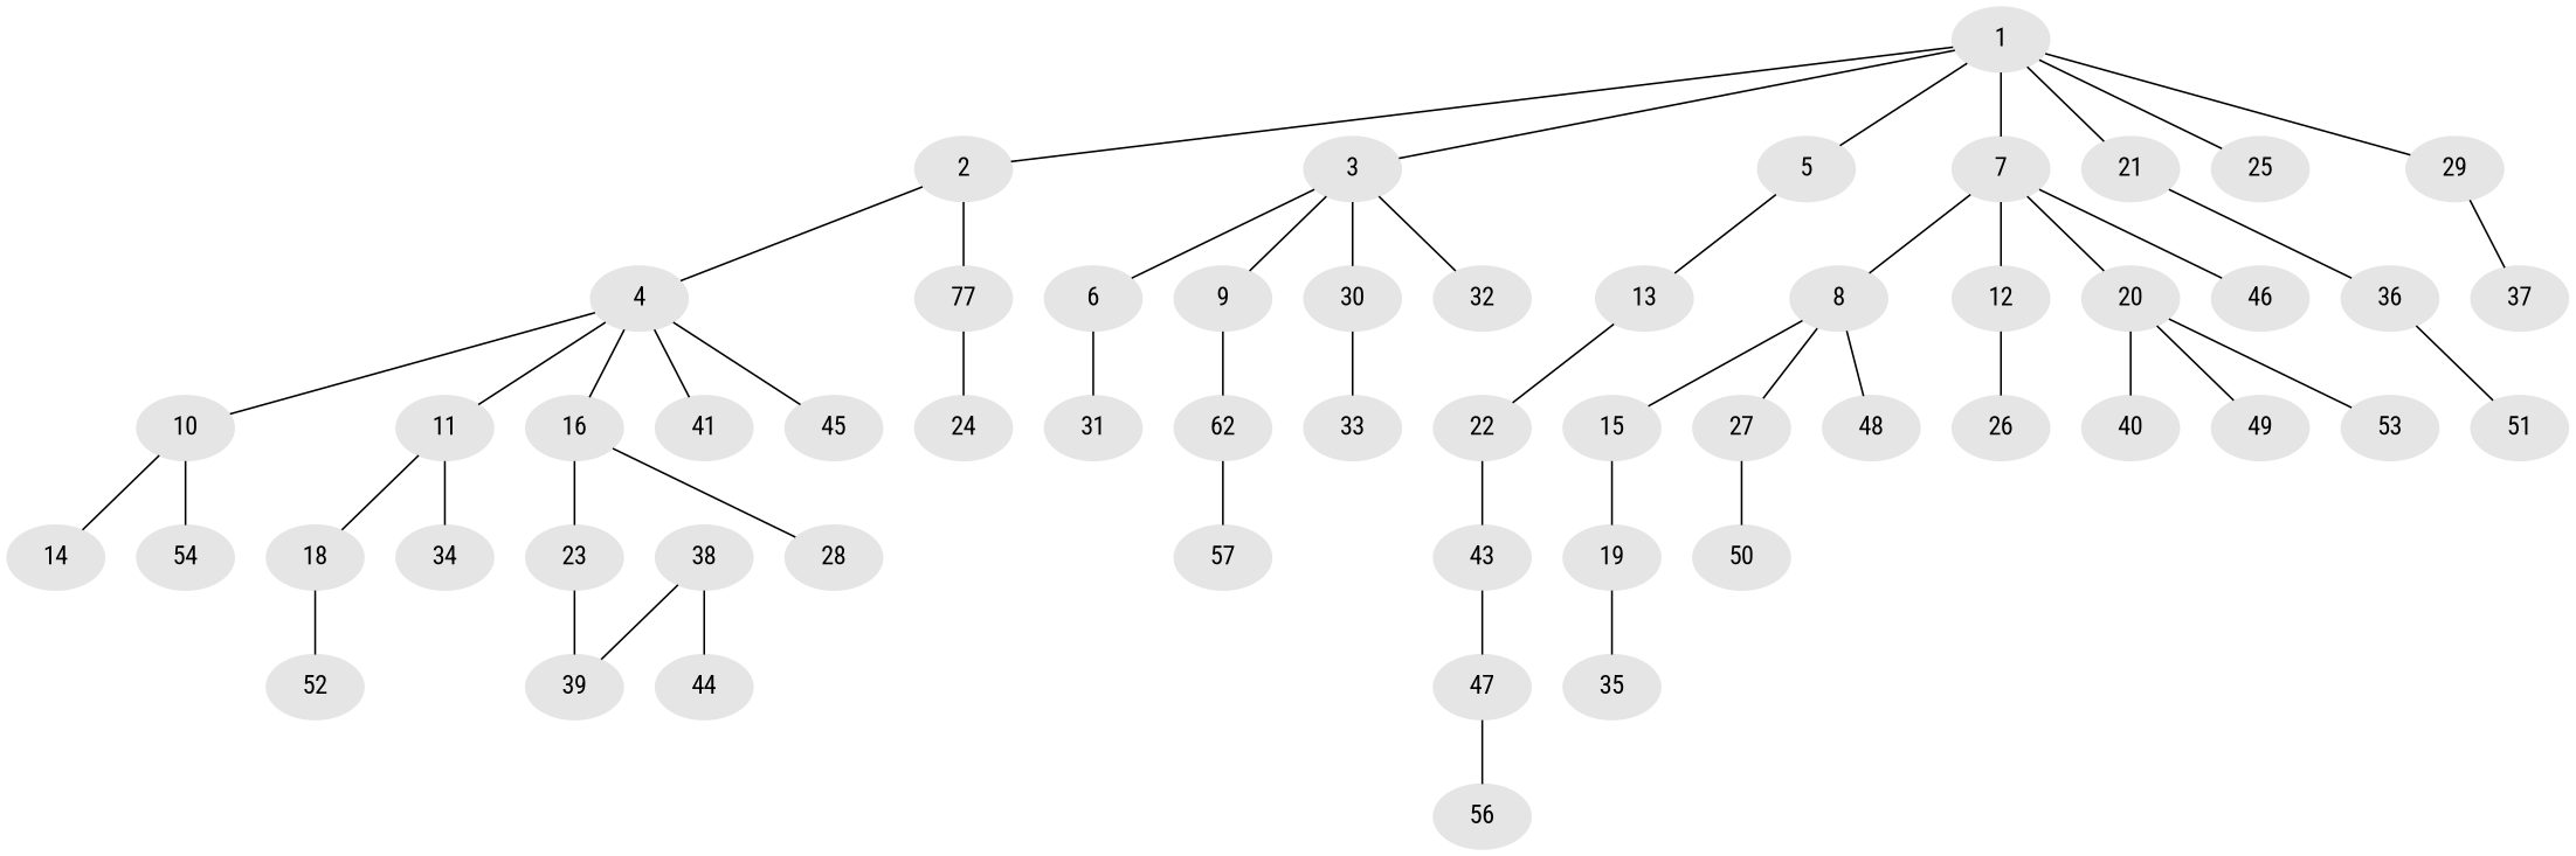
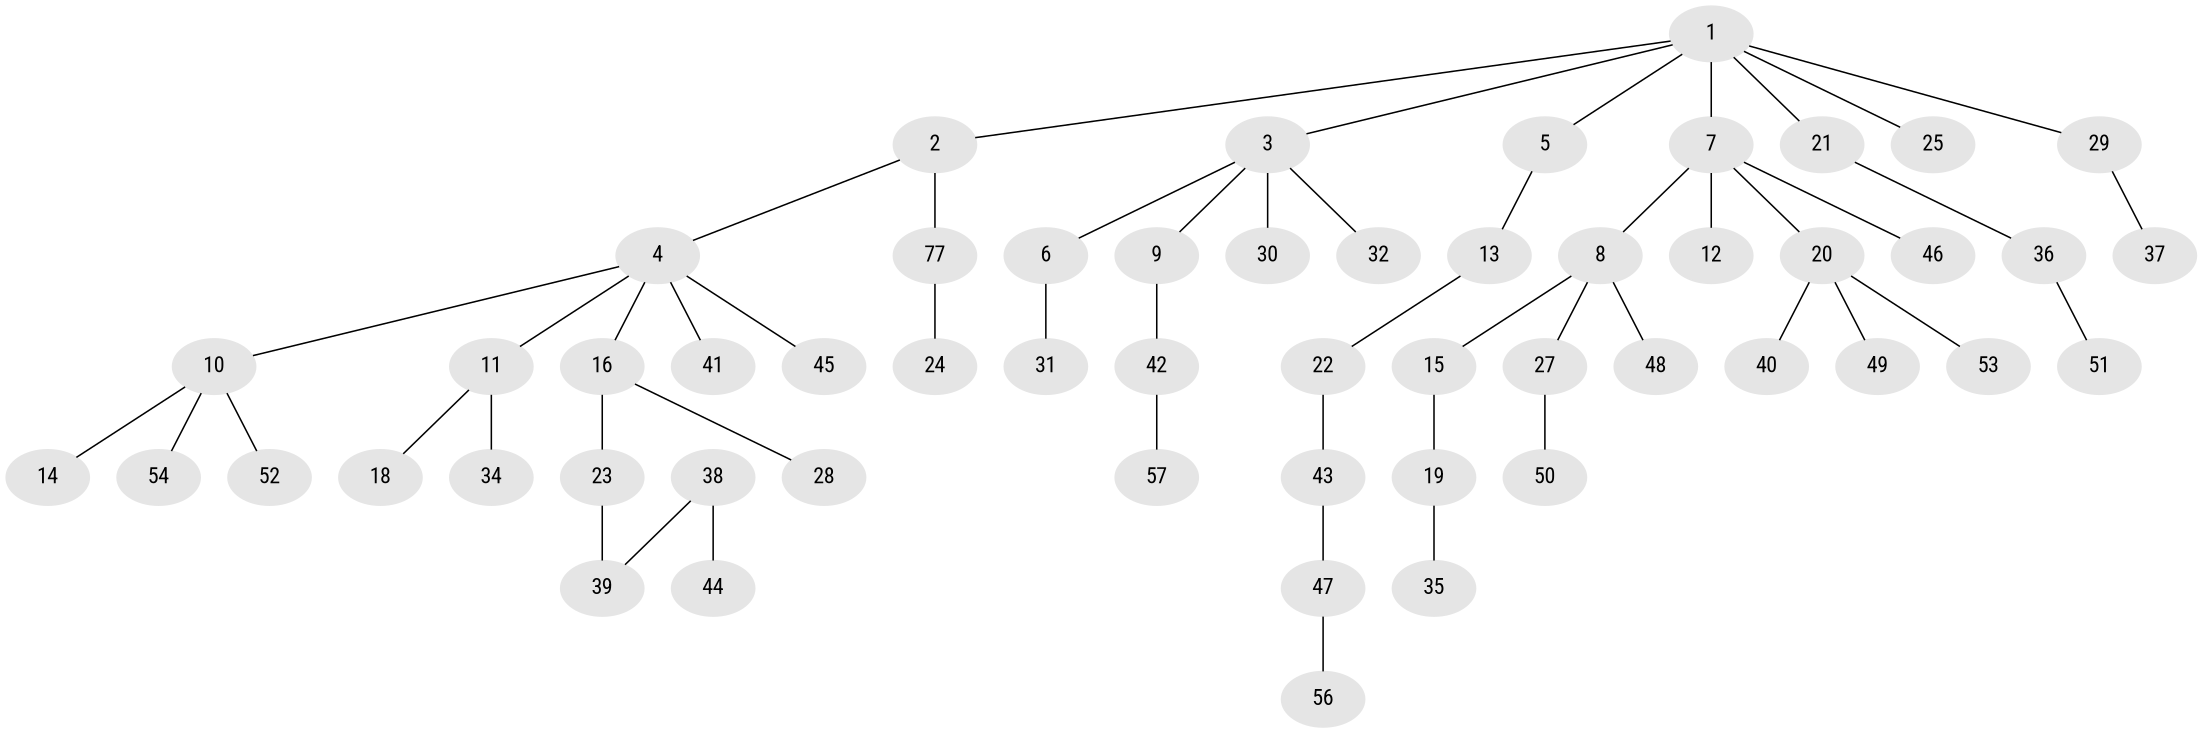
  graph {
    fontname="Roboto Condensed"
    node [color=gray90 fontname="Roboto Condensed" style=filled]
    edge [fontname="Roboto Condensed"]
    1
    2
    3
    5
    7
    21
    25
    29
    4
    n10 [label=77]
    6
    9
    30
    32
    13
    8
    12
    20
    46
    36
    37
    10
    11
    16
    41
    45
    24
    31
-   42 [label=62]
-   33
+   42
    14
    54
    18
    34
    23
    28
    22
    15
    27
    48
-   26
    40
    49
    53
    19
    50
    n47 [label=57]
    52
    43
    35
    39
    51
    47
    38
    44
    56
    1 -- 2
    1 -- 3
    1 -- 5
    1 -- 7
    1 -- 21
    1 -- 25
    1 -- 29
    2 -- 4
    2 -- n10
    3 -- 6
    3 -- 9
    3 -- 30
    3 -- 32
    5 -- 13
    7 -- 8
    7 -- 12
    7 -- 20
    7 -- 46
    21 -- 36
    29 -- 37
    4 -- 10
    4 -- 11
    4 -- 16
    4 -- 41
    4 -- 45
    n10 -- 24
    6 -- 31
    9 -- 42
-   30 -- 33
    13 -- 22
    8 -- 15
    8 -- 27
    8 -- 48
-   12 -- 26
    20 -- 40
    20 -- 49
    20 -- 53
    36 -- 51
    10 -- 14
    10 -- 54
    11 -- 18
    11 -- 34
    16 -- 23
    16 -- 28
    42 -- n47
-   18 -- 52
+   10 -- 52
    23 -- 39
    22 -- 43
    15 -- 19
    27 -- 50
    19 -- 35
    43 -- 47
    47 -- 56
    38 -- 39
    38 -- 44
  }
